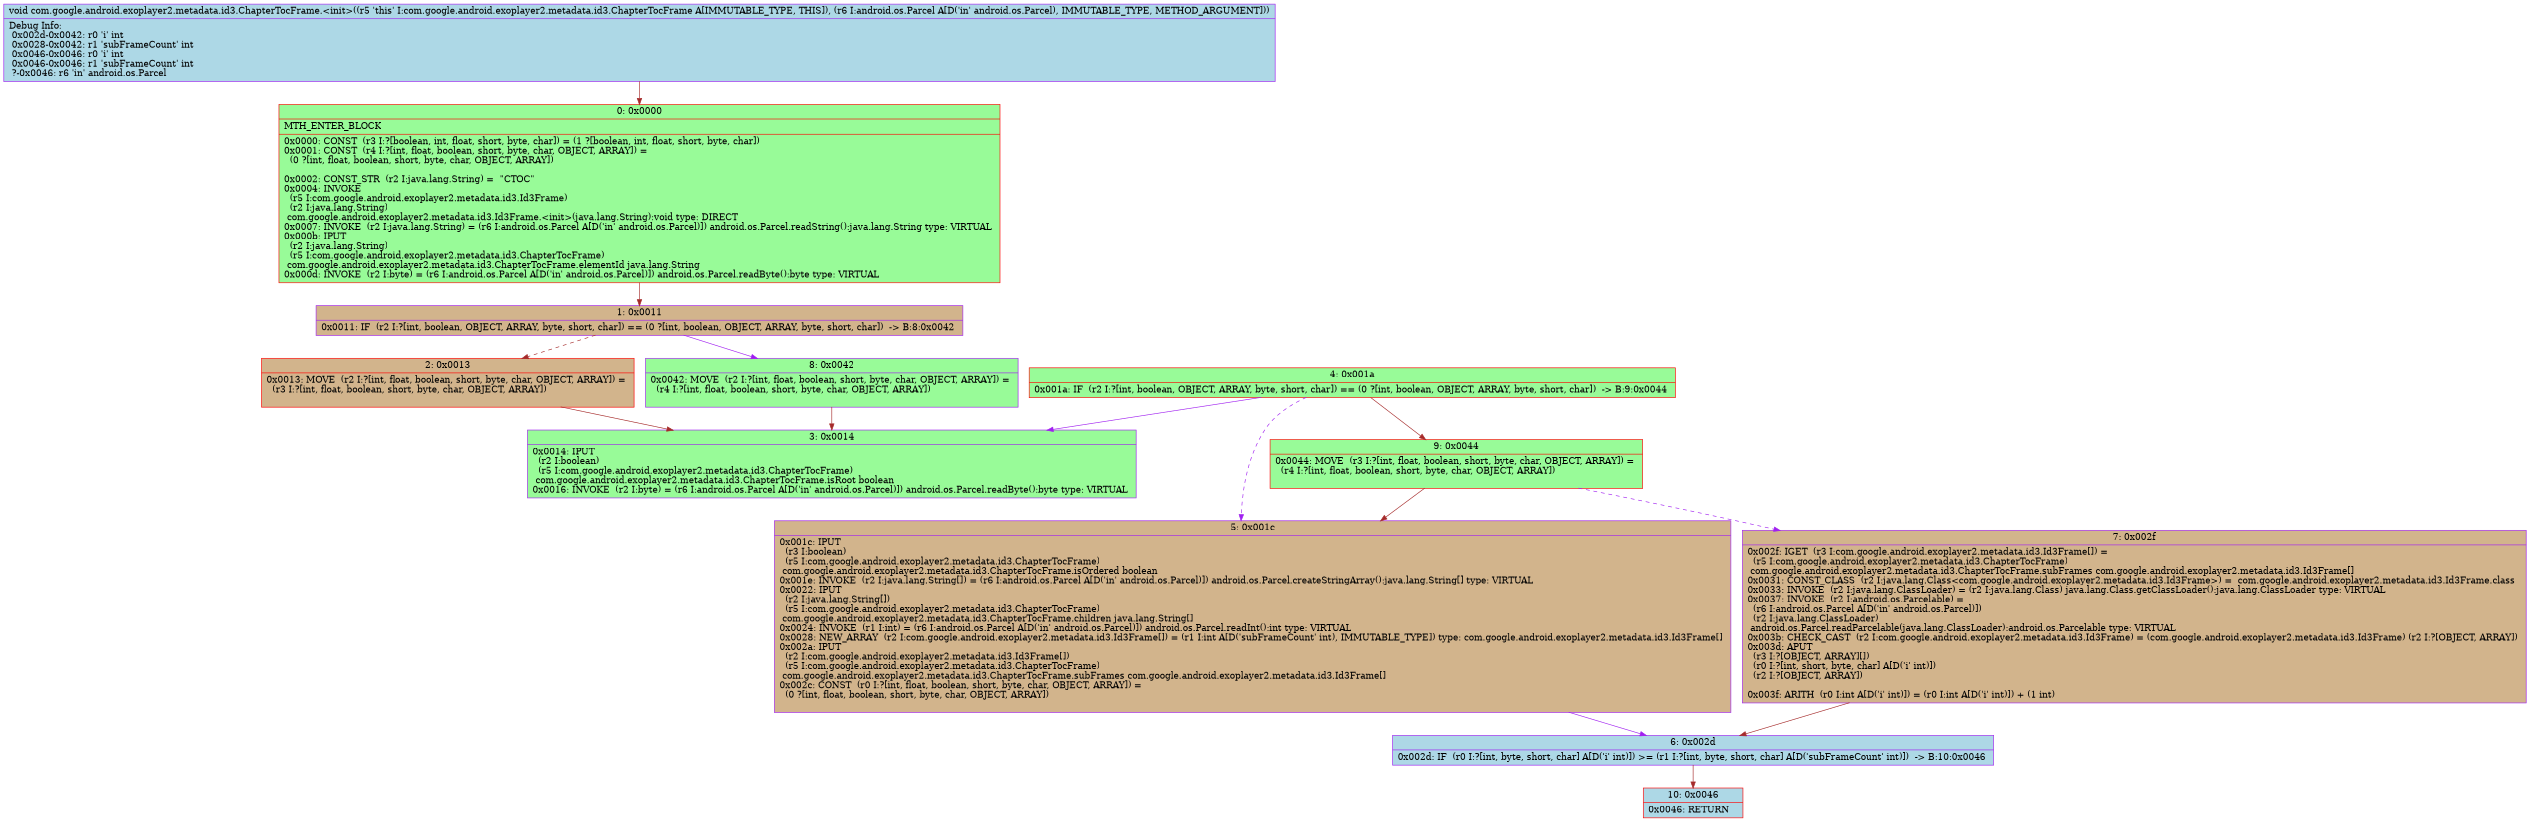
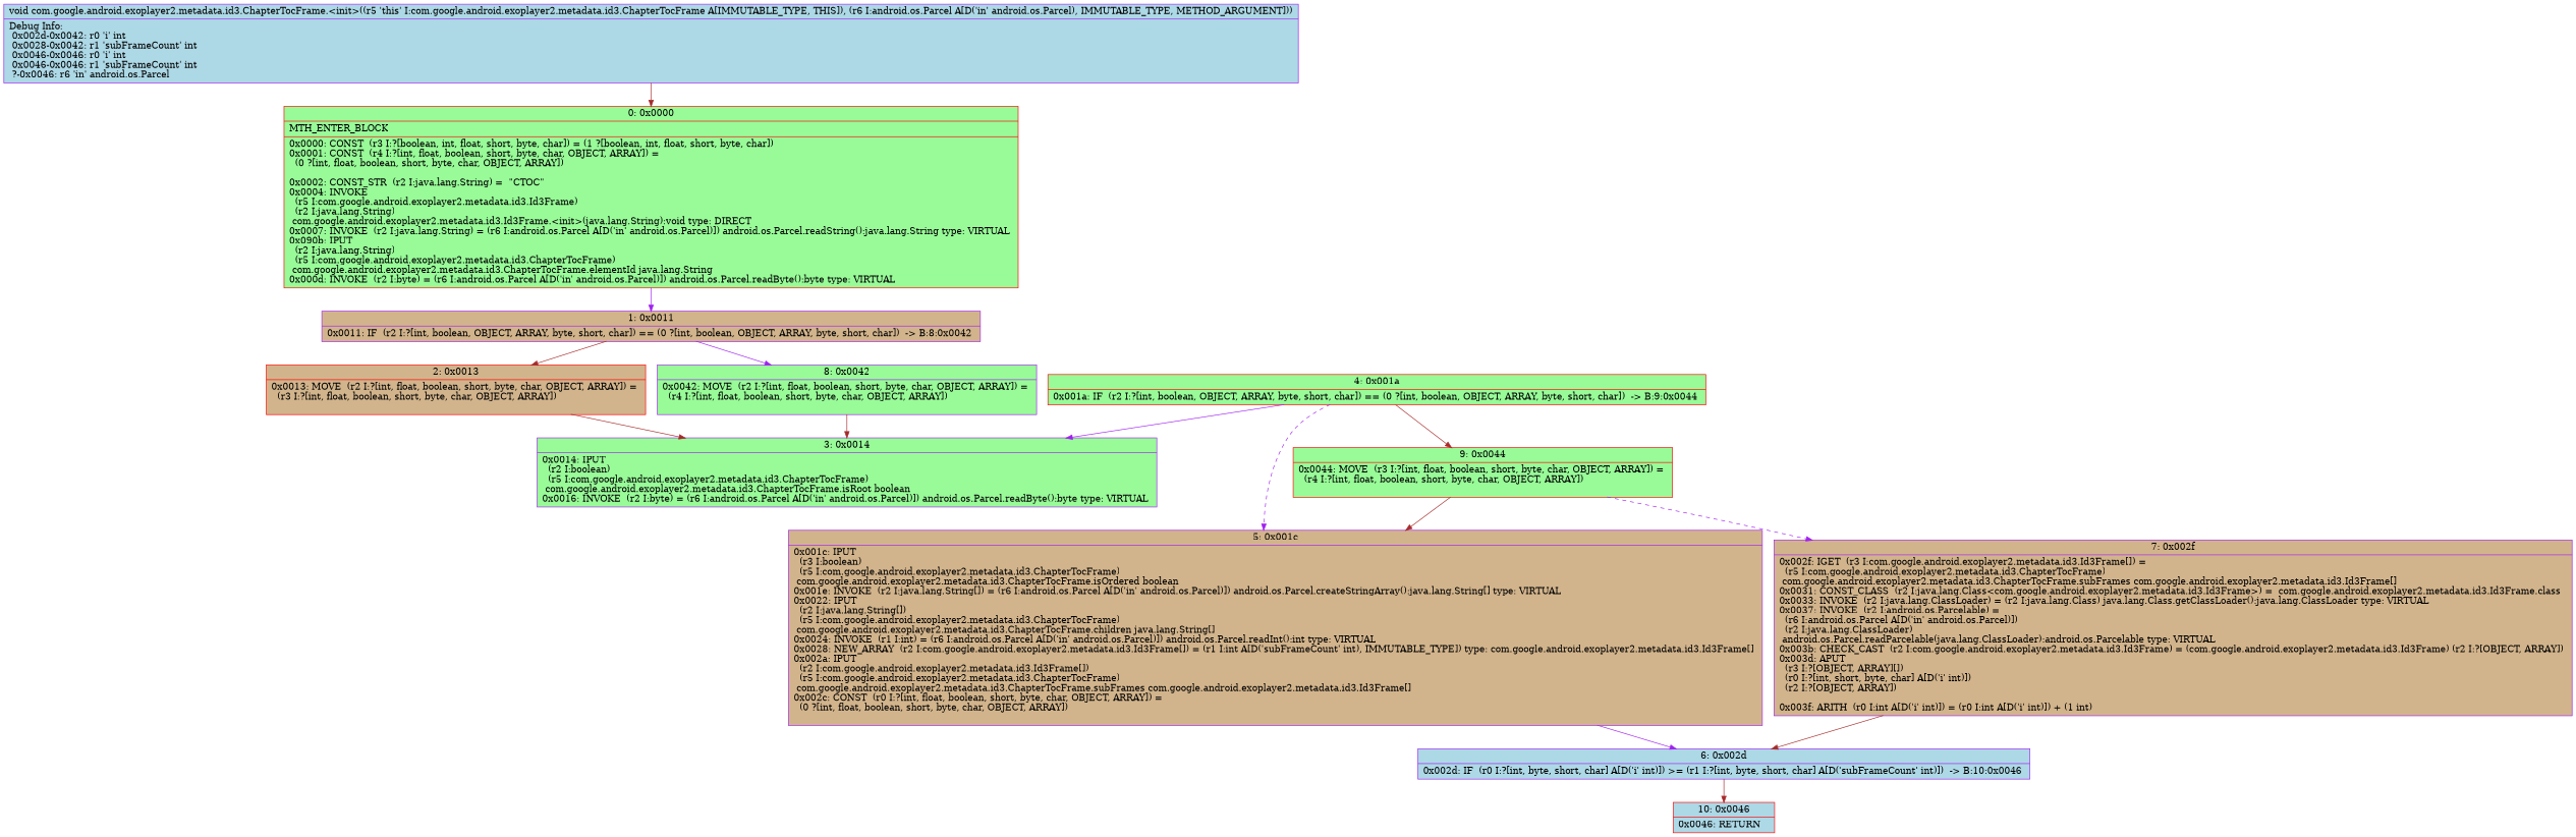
  digraph {
    node [color=purple fillcolor=palegreen shape=record style=filled]
    edge [color=brown]
-   n1 [color=red label="{0\:\ 0x0000|MTH_ENTER_BLOCK\l|0x0000: CONST  (r3 I:?[boolean, int, float, short, byte, char]) = (1 ?[boolean, int, float, short, byte, char]) \l0x0001: CONST  (r4 I:?[int, float, boolean, short, byte, char, OBJECT, ARRAY]) = \l  (0 ?[int, float, boolean, short, byte, char, OBJECT, ARRAY])\l \l0x0002: CONST_STR  (r2 I:java.lang.String) =  \"CTOC\" \l0x0004: INVOKE  \l  (r5 I:com.google.android.exoplayer2.metadata.id3.Id3Frame)\l  (r2 I:java.lang.String)\l com.google.android.exoplayer2.metadata.id3.Id3Frame.\<init\>(java.lang.String):void type: DIRECT \l0x0007: INVOKE  (r2 I:java.lang.String) = (r6 I:android.os.Parcel A[D('in' android.os.Parcel)]) android.os.Parcel.readString():java.lang.String type: VIRTUAL \l0x000b: IPUT  \l  (r2 I:java.lang.String)\l  (r5 I:com.google.android.exoplayer2.metadata.id3.ChapterTocFrame)\l com.google.android.exoplayer2.metadata.id3.ChapterTocFrame.elementId java.lang.String \l0x000d: INVOKE  (r2 I:byte) = (r6 I:android.os.Parcel A[D('in' android.os.Parcel)]) android.os.Parcel.readByte():byte type: VIRTUAL \l}"]
+   n1 [color=red label="{0\:\ 0x0000|MTH_ENTER_BLOCK\l|0x0000: CONST  (r3 I:?[boolean, int, float, short, byte, char]) = (1 ?[boolean, int, float, short, byte, char]) \l0x0001: CONST  (r4 I:?[int, float, boolean, short, byte, char, OBJECT, ARRAY]) = \l  (0 ?[int, float, boolean, short, byte, char, OBJECT, ARRAY])\l \l0x0002: CONST_STR  (r2 I:java.lang.String) =  \"CTOC\" \l0x0004: INVOKE  \l  (r5 I:com.google.android.exoplayer2.metadata.id3.Id3Frame)\l  (r2 I:java.lang.String)\l com.google.android.exoplayer2.metadata.id3.Id3Frame.\<init\>(java.lang.String):void type: DIRECT \l0x0007: INVOKE  (r2 I:java.lang.String) = (r6 I:android.os.Parcel A[D('in' android.os.Parcel)]) android.os.Parcel.readString():java.lang.String type: VIRTUAL \l0x090b: IPUT  \l  (r2 I:java.lang.String)\l  (r5 I:com.google.android.exoplayer2.metadata.id3.ChapterTocFrame)\l com.google.android.exoplayer2.metadata.id3.ChapterTocFrame.elementId java.lang.String \l0x000d: INVOKE  (r2 I:byte) = (r6 I:android.os.Parcel A[D('in' android.os.Parcel)]) android.os.Parcel.readByte():byte type: VIRTUAL \l}"]
    n2 [fillcolor=tan label="{1\:\ 0x0011|0x0011: IF  (r2 I:?[int, boolean, OBJECT, ARRAY, byte, short, char]) == (0 ?[int, boolean, OBJECT, ARRAY, byte, short, char])  \-\> B:8:0x0042 \l}"]
    n3 [color=red fillcolor=tan label="{2\:\ 0x0013|0x0013: MOVE  (r2 I:?[int, float, boolean, short, byte, char, OBJECT, ARRAY]) = \l  (r3 I:?[int, float, boolean, short, byte, char, OBJECT, ARRAY])\l \l}"]
    n4 [label="{8\:\ 0x0042|0x0042: MOVE  (r2 I:?[int, float, boolean, short, byte, char, OBJECT, ARRAY]) = \l  (r4 I:?[int, float, boolean, short, byte, char, OBJECT, ARRAY])\l \l}"]
    n5 [label="{3\:\ 0x0014|0x0014: IPUT  \l  (r2 I:boolean)\l  (r5 I:com.google.android.exoplayer2.metadata.id3.ChapterTocFrame)\l com.google.android.exoplayer2.metadata.id3.ChapterTocFrame.isRoot boolean \l0x0016: INVOKE  (r2 I:byte) = (r6 I:android.os.Parcel A[D('in' android.os.Parcel)]) android.os.Parcel.readByte():byte type: VIRTUAL \l}"]
    n6 [color=red label="{4\:\ 0x001a|0x001a: IF  (r2 I:?[int, boolean, OBJECT, ARRAY, byte, short, char]) == (0 ?[int, boolean, OBJECT, ARRAY, byte, short, char])  \-\> B:9:0x0044 \l}"]
    n7 [fillcolor=tan label="{5\:\ 0x001c|0x001c: IPUT  \l  (r3 I:boolean)\l  (r5 I:com.google.android.exoplayer2.metadata.id3.ChapterTocFrame)\l com.google.android.exoplayer2.metadata.id3.ChapterTocFrame.isOrdered boolean \l0x001e: INVOKE  (r2 I:java.lang.String[]) = (r6 I:android.os.Parcel A[D('in' android.os.Parcel)]) android.os.Parcel.createStringArray():java.lang.String[] type: VIRTUAL \l0x0022: IPUT  \l  (r2 I:java.lang.String[])\l  (r5 I:com.google.android.exoplayer2.metadata.id3.ChapterTocFrame)\l com.google.android.exoplayer2.metadata.id3.ChapterTocFrame.children java.lang.String[] \l0x0024: INVOKE  (r1 I:int) = (r6 I:android.os.Parcel A[D('in' android.os.Parcel)]) android.os.Parcel.readInt():int type: VIRTUAL \l0x0028: NEW_ARRAY  (r2 I:com.google.android.exoplayer2.metadata.id3.Id3Frame[]) = (r1 I:int A[D('subFrameCount' int), IMMUTABLE_TYPE]) type: com.google.android.exoplayer2.metadata.id3.Id3Frame[] \l0x002a: IPUT  \l  (r2 I:com.google.android.exoplayer2.metadata.id3.Id3Frame[])\l  (r5 I:com.google.android.exoplayer2.metadata.id3.ChapterTocFrame)\l com.google.android.exoplayer2.metadata.id3.ChapterTocFrame.subFrames com.google.android.exoplayer2.metadata.id3.Id3Frame[] \l0x002c: CONST  (r0 I:?[int, float, boolean, short, byte, char, OBJECT, ARRAY]) = \l  (0 ?[int, float, boolean, short, byte, char, OBJECT, ARRAY])\l \l}"]
    n8 [color=red label="{9\:\ 0x0044|0x0044: MOVE  (r3 I:?[int, float, boolean, short, byte, char, OBJECT, ARRAY]) = \l  (r4 I:?[int, float, boolean, short, byte, char, OBJECT, ARRAY])\l \l}"]
    n9 [fillcolor=lightblue label="{6\:\ 0x002d|0x002d: IF  (r0 I:?[int, byte, short, char] A[D('i' int)]) \>= (r1 I:?[int, byte, short, char] A[D('subFrameCount' int)])  \-\> B:10:0x0046 \l}"]
    n10 [fillcolor=tan label="{7\:\ 0x002f|0x002f: IGET  (r3 I:com.google.android.exoplayer2.metadata.id3.Id3Frame[]) = \l  (r5 I:com.google.android.exoplayer2.metadata.id3.ChapterTocFrame)\l com.google.android.exoplayer2.metadata.id3.ChapterTocFrame.subFrames com.google.android.exoplayer2.metadata.id3.Id3Frame[] \l0x0031: CONST_CLASS  (r2 I:java.lang.Class\<com.google.android.exoplayer2.metadata.id3.Id3Frame\>) =  com.google.android.exoplayer2.metadata.id3.Id3Frame.class \l0x0033: INVOKE  (r2 I:java.lang.ClassLoader) = (r2 I:java.lang.Class) java.lang.Class.getClassLoader():java.lang.ClassLoader type: VIRTUAL \l0x0037: INVOKE  (r2 I:android.os.Parcelable) = \l  (r6 I:android.os.Parcel A[D('in' android.os.Parcel)])\l  (r2 I:java.lang.ClassLoader)\l android.os.Parcel.readParcelable(java.lang.ClassLoader):android.os.Parcelable type: VIRTUAL \l0x003b: CHECK_CAST  (r2 I:com.google.android.exoplayer2.metadata.id3.Id3Frame) = (com.google.android.exoplayer2.metadata.id3.Id3Frame) (r2 I:?[OBJECT, ARRAY]) \l0x003d: APUT  \l  (r3 I:?[OBJECT, ARRAY][])\l  (r0 I:?[int, short, byte, char] A[D('i' int)])\l  (r2 I:?[OBJECT, ARRAY])\l \l0x003f: ARITH  (r0 I:int A[D('i' int)]) = (r0 I:int A[D('i' int)]) + (1 int) \l}"]
    n11 [color=red fillcolor=lightblue label="{10\:\ 0x0046|0x0046: RETURN   \l}"]
    n12 [fillcolor=lightblue label="{void com.google.android.exoplayer2.metadata.id3.ChapterTocFrame.\<init\>((r5 'this' I:com.google.android.exoplayer2.metadata.id3.ChapterTocFrame A[IMMUTABLE_TYPE, THIS]), (r6 I:android.os.Parcel A[D('in' android.os.Parcel), IMMUTABLE_TYPE, METHOD_ARGUMENT]))  | Debug Info:\l  0x002d\-0x0042: r0 'i' int\l  0x0028\-0x0042: r1 'subFrameCount' int\l  0x0046\-0x0046: r0 'i' int\l  0x0046\-0x0046: r1 'subFrameCount' int\l  ?\-0x0046: r6 'in' android.os.Parcel\l}"]
-   n1 -> n2
-   n2 -> n3 [style=dashed]
+   n1 -> n2 [color=purple]
+   n2 -> n3 [style=solid]
    n2 -> n4 [color=purple]
    n3 -> n5
    n4 -> n5
    n6 -> n5 [color=purple]
    n6 -> n7 [color=purple style=dashed]
    n6 -> n8
    n7 -> n9 [color=purple]
    n8 -> n7
    n8 -> n10 [color=purple style=dashed]
    n9 -> n11
    n10 -> n9
    n12 -> n1
  }
